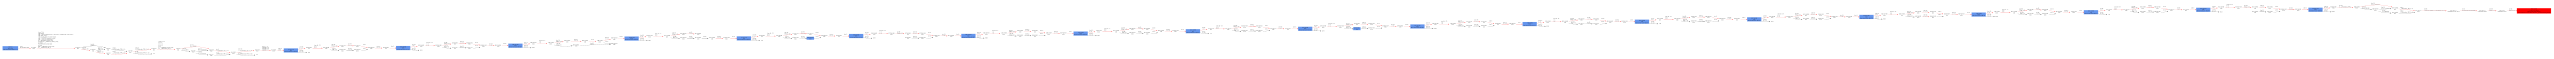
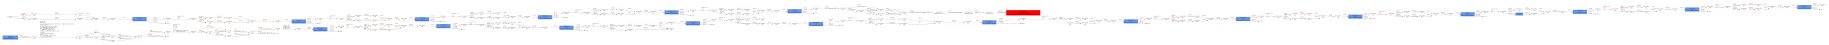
  digraph {
    fontname="IBM Plex Sans"
    rankdir=LR
    node [color=white fontname="IBM Plex Sans" shape=box style=filled]
    edge [color=red fontname="IBM Plex Sans"]
    n1 [fillcolor=cornflowerblue label="0 @ N20\nmain entry\nAbstractionState: ABS0: true\n"]
    n2 [label="44 @ N61\nmain\n"]
    n3 [label="45 @ N24\nmain\n"]
    n4 [label="50 @ N26\nmain\n"]
    n5 [label="47 @ N25\nmain\n"]
    n6 [label="53 @ N28\nmain\n"]
    n7 [label="49 @ N27\nmain\n"]
    n8 [label="54 @ N29\nmain\n"]
    55
    n10 [label="56 @ N35\nmain\n"]
    n11 [label="61 @ N38\nmain\n"]
    n12 [label="57 @ N36\nmain\n"]
    n13 [label="64 @ N39\nmain\n"]
    n14 [label="59 @ N37\nmain\n"]
    n15 [label="65 @ N40\nmain\n"]
    66
    n17 [label="67 @ N43\nmain\n"]
    n18 [fillcolor=cornflowerblue label="5001 @ N44\nmain\nAbstractionState: ABS345\n"]
    n19 [label="5002 @ N45\nmain\n"]
    5003
    n21 [label="5021 @ N48\nmain\n"]
    n22 [label="5023 @ N50\nmain\n"]
    n23 [label="5022 @ N51\nmain\n"]
    n24 [label="5024 @ N52\nmain\n"]
    n25 [label="5026 @ N53\nassert\n"]
    n26 [label="5028 @ N49\nmain\n"]
    n27 [label="5029 @ N54\nmain\n"]
    n28 [fillcolor=cornflowerblue label="5031 @ N44\nmain\nAbstractionState: ABS347\n"]
    n29 [label="5032 @ N45\nmain\n"]
    5033
    n31 [label="5051 @ N48\nmain\n"]
    n32 [label="5053 @ N50\nmain\n"]
    n33 [label="5052 @ N51\nmain\n"]
    n34 [label="5054 @ N52\nmain\n"]
    n35 [label="5056 @ N53\nmain\n"]
    n36 [label="5058 @ N49\nmain\n"]
    n37 [label="5059 @ N54\nmain\n"]
    n38 [fillcolor=cornflowerblue label="5061 @ N44\nmain\nAbstractionState: ABS349\n"]
    n39 [label="5062 @ N45\nmain\n"]
    5063
    n41 [label="5081 @ N48\nmain\n"]
    n42 [label="5083 @ N50\nmain\n"]
    n43 [label="5082 @ N51\nmain\n"]
    n44 [label="5084 @ N52\nmain\n"]
    n45 [label="5086 @ N53\nmain\n"]
    n46 [label="5088 @ N49\nmain\n"]
    n47 [label="5089 @ N54\nmain\n"]
    n48 [fillcolor=cornflowerblue label="5091 @ N44\nmain\nAbstractionState: ABS351\n"]
    n49 [label="5092 @ N45\nmain\n"]
    5093
    n51 [label="5111 @ N48\nmain\n"]
    n52 [label="5113 @ N50\nmain\n"]
    n53 [label="5112 @ N51\nmain\n"]
    n54 [label="5114 @ N52\nmain\n"]
    n55 [label="5116 @ N53\nmain\n"]
    n56 [label="5118 @ N49\nmain\n"]
    n57 [label="5119 @ N54\nmain\n"]
    n58 [fillcolor=cornflowerblue label="5121 @ N44\nmain\nAbstractionState: ABS353\n"]
    n59 [label="5122 @ N45\nmain\n"]
    5123
    n61 [label="5141 @ N48\nmain\n"]
    n62 [label="5143 @ N50\nmain\n"]
    n63 [label="5142 @ N51\nmain\n"]
    n64 [label="5144 @ N52\nmain\n"]
-   n65 [label="5146 @ N53\nmain\n" fillcolor=cornflowerblue]
+   n65 [label="5146 @ N53\nmain\n"]
    n66 [label="5148 @ N49\nmain\n"]
    n67 [label="5149 @ N54\nmain\n"]
    n68 [fillcolor=cornflowerblue label="5151 @ N44\nmain\nAbstractionState: ABS355\n"]
    n69 [label="5152 @ N45\nmain\n"]
    5153
    n71 [label="5171 @ N48\nmain\n"]
    n72 [label="5173 @ N50\nmain\n"]
    n73 [label="5174 @ N52\nmain\n"]
    n74 [label="5172 @ N51\nmain\n"]
    n75 [label="5176 @ N53\nmain\n"]
    n76 [label="5178 @ N49\nmain\n"]
    n77 [label="5179 @ N54\nmain\n"]
    n78 [fillcolor=cornflowerblue label="5181 @ N44\nmain\nAbstractionState: ABS357\n"]
    n79 [label="5182 @ N45\nmain\n"]
    5183
    n81 [label="5201 @ N48\nmain\n"]
    n82 [label="5203 @ N50\nmain\n"]
    n83 [label="5202 @ N51\nmain\n"]
    n84 [label="5204 @ N52\nmain\n"]
    n85 [label="5206 @ N53\nmain\n"]
    n86 [label="5208 @ N49\nmain\n"]
    n87 [label="5209 @ N54\nmain\n"]
    n88 [fillcolor=cornflowerblue label="5211 @ N44\nmain\nAbstractionState: ABS359\n"]
    n89 [label="5212 @ N45\nmain\n"]
    5213
    n91 [label="5231 @ N48\nmain\n"]
    n92 [label="5233 @ N50\nmain\n"]
    n93 [label="5232 @ N51\nmain\n"]
    n94 [label="5234 @ N52\nmain\n"]
    n95 [label="5236 @ N53\nmain\n"]
    n96 [label="5238 @ N49\nmain\n"]
    n97 [label="5239 @ N54\nmain\n"]
    n98 [fillcolor=cornflowerblue label="5241 @ N44\nmain\nAbstractionState: ABS361\n"]
    n99 [label="5242 @ N45\nmain\n"]
    5243
    n101 [label="5261 @ N48\nmain\n"]
    n102 [label="5263 @ N50\nmain\n"]
    n103 [label="5262 @ N51\nmain\n"]
    n104 [label="5264 @ N52\nmain\n"]
    n105 [label="5266 @ N53\nmain\n"]
    n106 [label="5268 @ N49\nmain\n"]
    n107 [label="5269 @ N54\nmain\n"]
    n108 [fillcolor=cornflowerblue label="5271 @ N44\nmain\nAbstractionState: ABS363\n"]
    n109 [label="5272 @ N45\nmain\n"]
    5273
    n111 [label="5291 @ N48\nmain\n"]
    n112 [label="5293 @ N50\nmain\n"]
    n113 [fillcolor=cornflowerblue label="5292 @ N51\nmain\n"]
    n114 [label="5294 @ N52\nmain\n"]
    n115 [label="5296 @ N53\nmain\n"]
    n116 [label="5298 @ N49\nmain\n"]
    n117 [label="5299 @ N54\nmain\n"]
    n118 [fillcolor=cornflowerblue label="5301 @ N44\nmain\nAbstractionState: ABS365\n"]
    n119 [label="5302 @ N45\nmain\n"]
    5303
    n121 [label="5321 @ N48\nmain\n"]
    n122 [label="5323 @ N50\nmain\n"]
    n123 [label="5322 @ N51\nmain\n"]
    n124 [label="5324 @ N52\nmain\n"]
    n125 [label="5326 @ N53\nmain\n"]
    n126 [label="5328 @ N49\nmain\n"]
    n127 [label="5329 @ N54\nmain\n"]
    n128 [fillcolor=cornflowerblue label="5331 @ N44\nmain\nAbstractionState: ABS367\n"]
    n129 [label="5332 @ N45\nmain\n"]
    5333
    n131 [label="5351 @ N48\nmain\n"]
    n132 [label="5353 @ N50\nmain\n"]
    n133 [label="5352 @ N51\nmain\n"]
    n134 [label="5354 @ N52\nmain\n"]
    n135 [label="5356 @ N53\nmain\n"]
    n136 [label="5358 @ N49\nmain\n"]
    n137 [label="5359 @ N54\nmain\n"]
    n138 [fillcolor=cornflowerblue label="5361 @ N44\nmain\nAbstractionState: ABS369\n"]
    n139 [label="5362 @ N45\nmain\n"]
    5363
    n141 [label="5381 @ N48\nmain\n"]
    n142 [label="5383 @ N50\nmain\n"]
    n143 [label="5382 @ N51\nmain\n"]
    n144 [label="5384 @ N52\nmain\n"]
    n145 [label="5386 @ N53\nmain\n"]
    n146 [label="5388 @ N49\nmain\n"]
    n147 [label="5389 @ N54\nmain\n"]
    n148 [fillcolor=cornflowerblue label="5391 @ N44\nmain\nAbstractionState: ABS371\n"]
    n149 [label="5392 @ N45\nmain\n"]
    5393
    n151 [label="5411 @ N48\nmain\n"]
    n152 [label="5413 @ N50\nmain\n"]
    n153 [label="5412 @ N51\nmain\n"]
    n154 [label="5414 @ N52\nmain\n"]
    n155 [label="5416 @ N53\nmain\n"]
    n156 [label="5418 @ N49\nmain\n"]
    n157 [label="5419 @ N54\nmain\n"]
    n158 [fillcolor=cornflowerblue label="5421 @ N44\nmain\nAbstractionState: ABS373\n"]
    n159 [label="5422 @ N45\nmain\n"]
    5423
    n161 [label="5441 @ N48\nmain\n"]
    n162 [label="5443 @ N50\nmain\n"]
    n163 [label="5442 @ N51\nmain\n"]
    n164 [label="5444 @ N52\nmain\n"]
    n165 [label="5446 @ N53\nmain\n"]
    n166 [label="5448 @ N49\nmain\n"]
    n167 [label="5449 @ N54\nmain\n"]
    n168 [fillcolor=cornflowerblue label="5451 @ N44\nmain\nAbstractionState: ABS375\n"]
    n169 [label="5452 @ N45\nmain\n"]
    5453
    n171 [label="5471 @ N48\nmain\n"]
    n172 [label="5473 @ N50\nmain\n"]
    n173 [label="5472 @ N51\nmain\n"]
    n174 [label="5474 @ N52\nmain\n"]
    n175 [label="5476 @ N53\nmain\n"]
    n176 [label="5478 @ N49\nmain\n"]
    n177 [label="5479 @ N54\nmain\n"]
    n178 [fillcolor=cornflowerblue label="5481 @ N44\nmain\nAbstractionState: ABS377\n"]
    n179 [label="5482 @ N45\nmain\n"]
    5483
    n181 [label="5501 @ N48\nmain\n"]
    n182 [label="5503 @ N50\nmain\n"]
    n183 [label="5502 @ N51\nmain\n"]
    n184 [label="5504 @ N52\nmain\n"]
    n185 [label="5506 @ N53\nmain\n"]
    n186 [label="5508 @ N49\nmain\n"]
    n187 [label="5509 @ N54\nmain\n"]
    n188 [fillcolor=cornflowerblue label="5511 @ N44\nmain\nAbstractionState: ABS379\n"]
    n189 [label="5512 @ N45\nmain\n"]
    5513
    n191 [label="5531 @ N48\nmain\n"]
    n192 [label="5533 @ N50\nmain\n"]
    n193 [label="5532 @ N51\nmain\n"]
    n194 [label="5534 @ N52\nmain\n"]
    n195 [label="5536 @ N53\nmain\n"]
    n196 [label="5538 @ N49\nmain\n"]
    n197 [label="5539 @ N54\nmain\n"]
    n198 [fillcolor=cornflowerblue label="5541 @ N44\nmain\nAbstractionState: ABS381\n"]
    n199 [label="5543 @ N46\nmain\n"]
    5542
    n201 [label="5544 @ N55\nmain\n"]
    n202 [label="5549 @ N58\nmain\n"]
    n203 [label="5545 @ N56\nmain\n"]
    n204 [label="5552 @ N59\nmain\n"]
    n205 [label="5547 @ N57\nmain\n"]
    n206 [label="5553 @ N11\n__VERIFIER_assert entry\n"]
    n207 [label="5554 @ N12\n__VERIFIER_assert\n"]
    n208 [label="5555 @ N14\n__VERIFIER_assert\n"]
    n209 [fillcolor=red label="5558 @ N15\n__VERIFIER_assert\nAbstractionState: ABS382\n AutomatonState: ErrorLabelAutomaton: _predefinedState_ERROR\n"]
    n1 -> n2 [label="Line 0: \lINIT GLOBAL VARS\l"]
    n2 -> n3 [label="Lines 7 - 26: \lvoid abort();\lvoid __assert_fail(const char *, const char *, unsigned int, const char *);\lvoid reach_error();\lvoid assume_abort_if_not(int cond);\lvoid __VERIFIER_assert(int cond);\lvoid __VERIFIER_assume(int);\lint __VERIFIER_nondet_int();\lunsigned int __VERIFIER_nondet_uint();\lint main();\lFunction start dummy edge\lint flag;\lflag = __VERIFIER_nondet_int();\lint __CPAchecker_TMP_0;\l"]
    n3 -> n4 [label="Line 26: \l[flag == 0]\l" color=""]
    n3 -> n5 [label="Line 26: \l[!(flag == 0)]\l"]
    n4 -> n6 [label="Line 0: \l__CPAchecker_TMP_0 = 1;\l" color=""]
    n5 -> n4 [label="Line 26: \l[flag == 1]\l" color=""]
    n5 -> n7 [label="Line 26: \l[!(flag == 1)]\l"]
    n6 -> n8 [label="Line 26: \l[__CPAchecker_TMP_0 != 0]\l"]
    n6 -> 55 [label="Line 26: \l[!(__CPAchecker_TMP_0 != 0)]\l" color=""]
    n7 -> n6 [label="Line 0: \l__CPAchecker_TMP_0 = 0;\l"]
    n8 -> n10 [label="Lines 27 - 31: \lint i = 0;\lint x = 0;\lint y = 0;\lint n;\ln = __VERIFIER_nondet_int();\lint __CPAchecker_TMP_1;\l"]
    n10 -> n11 [label="Line 31: \l[!(n >= 1000)]\l"]
    n10 -> n12 [label="Line 31: \l[n >= 1000]\l" color=""]
    n11 -> n13 [label="Line 0: \l__CPAchecker_TMP_1 = 0;\l"]
    n12 -> n11 [label="Line 31: \l[!(n <= 1000000)]\l" color=""]
    n12 -> n14 [label="Line 31: \l[n <= 1000000]\l" color=""]
    n13 -> n15 [label="Line 31: \l[__CPAchecker_TMP_1 != 0]\l"]
    n13 -> 66 [label="Line 31: \l[!(__CPAchecker_TMP_1 != 0)]\l" color=""]
    n14 -> n13 [label="Line 0: \l__CPAchecker_TMP_1 = 1;\l" color=""]
    n15 -> n17 [label="Lines 33 - 33: \lunsigned int a;\lunsigned int b;\lunsigned int r;\l"]
    n17 -> n18 [label="Line 35: \lwhile\l"]
    n18 -> n19 [label="Line 35: \l[i < n]\l"]
    n18 -> 5003 [label="Line 35: \l[!(i < n)]\l" color=""]
    n19 -> n21 [label="Lines 36 - 37: \lx = x;\ly = y;\l"]
    n21 -> n22 [label="Line 38: \l[!(flag == 0)]\l"]
    n21 -> n23 [label="Line 38: \l[flag == 0]\l" color=""]
    n22 -> n24 [label="Line 39: \lx = x + 3;\l"]
    n23 -> n25 [label="Line 41: \ly = y + 2;\l" color=""]
    n24 -> n26 [label="Line 0: \l\l"]
    n25 -> n26 [label="Line 0: \l\l" color=""]
    n26 -> n27 [label="Line 43: \li = i + 1;\l"]
    n27 -> n28 [label="Line 0: \l\l"]
    n28 -> n29 [label="Line 35: \l[i < n]\l"]
    n28 -> 5033 [label="Line 35: \l[!(i < n)]\l" color=""]
    n29 -> n31 [label="Lines 36 - 37: \lx = x;\ly = y;\l"]
    n31 -> n32 [label="Line 38: \l[!(flag == 0)]\l"]
    n31 -> n33 [label="Line 38: \l[flag == 0]\l" color=""]
    n32 -> n34 [label="Line 39: \lx = x + 3;\l"]
    n33 -> n35 [label="Line 41: \ly = y + 2;\l" color=""]
    n34 -> n36 [label="Line 0: \l\l"]
    n35 -> n36 [label="Line 0: \l\l" color=""]
    n36 -> n37 [label="Line 43: \li = i + 1;\l"]
    n37 -> n38 [label="Line 0: \l\l"]
    n38 -> n39 [label="Line 35: \l[i < n]\l"]
    n38 -> 5063 [label="Line 35: \l[!(i < n)]\l" color=""]
    n39 -> n41 [label="Lines 36 - 37: \lx = x;\ly = y;\l"]
    n41 -> n42 [label="Line 38: \l[!(flag == 0)]\l"]
    n41 -> n43 [label="Line 38: \l[flag == 0]\l" color=""]
    n42 -> n44 [label="Line 39: \lx = x + 3;\l"]
    n43 -> n45 [label="Line 41: \ly = y + 2;\l" color=""]
    n44 -> n46 [label="Line 0: \l\l"]
    n46 -> n45 [label="Line 0: \l\l" color=""]
    n46 -> n47 [label="Line 43: \li = i + 1;\l"]
    n47 -> n48 [label="Line 0: \l\l"]
    n48 -> n49 [label="Line 35: \l[i < n]\l"]
    n48 -> 5093 [label="Line 35: \l[!(i < n)]\l" color=""]
    n49 -> n51 [label="Lines 36 - 37: \lx = x;\ly = y;\l"]
    n51 -> n52 [label="Line 38: \l[!(flag == 0)]\l"]
    n51 -> n53 [label="Line 38: \l[flag == 0]\l" color=""]
    n52 -> n54 [label="Line 39: \lx = x + 3;\l"]
    n53 -> n55 [label="Line 41: \ly = y + 2;\l" color=""]
    n55 -> n56 [label="Line 0: \l\l" color=""]
    n56 -> n57 [label="Line 43: \li = i + 1;\l"]
    n57 -> n58 [label="Line 0: \l\l"]
    n58 -> n59 [label="Line 35: \l[i < n]\l"]
    n58 -> 5123 [label="Line 35: \l[!(i < n)]\l" color=""]
    n59 -> n61 [label="Lines 36 - 37: \lx = x;\ly = y;\l"]
    n61 -> n62 [label="Line 38: \l[!(flag == 0)]\l"]
    n61 -> n63 [label="Line 38: \l[flag == 0]\l" color=""]
    n62 -> n64 [label="Line 39: \lx = x + 3;\l"]
    n63 -> n65 [label="Line 41: \ly = y + 2;\l" color=""]
    n64 -> n66 [label="Line 0: \l\l"]
    n65 -> n66 [label="Line 0: \l\l" color=""]
    n66 -> n67 [label="Line 43: \li = i + 1;\l"]
    n67 -> n68 [label="Line 0: \l\l"]
    n68 -> n69 [label="Line 35: \l[i < n]\l"]
    n68 -> 5153 [label="Line 35: \l[!(i < n)]\l" color=""]
    n69 -> n71 [label="Lines 36 - 37: \lx = x;\ly = y;\l"]
    n71 -> n72 [label="Line 38: \l[!(flag == 0)]\l"]
    n72 -> n73 [label="Line 39: \lx = x + 3;\l"]
    n73 -> n76 [label="Line 0: \l\l"]
    n74 -> n75 [label="Line 41: \ly = y + 2;\l" color=""]
    n75 -> n76 [label="Line 0: \l\l" color=""]
    n76 -> n77 [label="Line 43: \li = i + 1;\l"]
    n77 -> n78 [label="Line 0: \l\l"]
    n78 -> n79 [label="Line 35: \l[i < n]\l"]
    n78 -> 5183 [label="Line 35: \l[!(i < n)]\l" color=""]
    n79 -> n81 [label="Lines 36 - 37: \lx = x;\ly = y;\l"]
    n81 -> n82 [label="Line 38: \l[!(flag == 0)]\l"]
    n81 -> n83 [label="Line 38: \l[flag == 0]\l" color=""]
    n82 -> n84 [label="Line 39: \lx = x + 3;\l"]
    n83 -> n85 [label="Line 41: \ly = y + 2;\l" color=""]
    n84 -> n86 [label="Line 0: \l\l"]
    n85 -> n86 [label="Line 0: \l\l" color=""]
    n86 -> n87 [label="Line 43: \li = i + 1;\l"]
    n87 -> n88 [label="Line 0: \l\l"]
    n88 -> n89 [label="Line 35: \l[i < n]\l"]
    n88 -> 5213 [label="Line 35: \l[!(i < n)]\l" color=""]
    n89 -> n91 [label="Lines 36 - 37: \lx = x;\ly = y;\l"]
    n91 -> n92 [label="Line 38: \l[!(flag == 0)]\l"]
    n91 -> n93 [label="Line 38: \l[flag == 0]\l" color=""]
    n92 -> n94 [label="Line 39: \lx = x + 3;\l"]
    n93 -> n95 [label="Line 41: \ly = y + 2;\l" color=""]
    n94 -> n96 [label="Line 0: \l\l"]
    n95 -> n96 [label="Line 0: \l\l" color=""]
    n96 -> n97 [label="Line 43: \li = i + 1;\l"]
    n97 -> n98 [label="Line 0: \l\l"]
    n98 -> n99 [label="Line 35: \l[i < n]\l"]
    n98 -> 5243 [label="Line 35: \l[!(i < n)]\l" color=""]
    n99 -> n101 [label="Lines 36 - 37: \lx = x;\ly = y;\l"]
    n101 -> n102 [label="Line 38: \l[!(flag == 0)]\l"]
    n101 -> n103 [label="Line 38: \l[flag == 0]\l" color=""]
    n102 -> n104 [label="Line 39: \lx = x + 3;\l"]
    n103 -> n105 [label="Line 41: \ly = y + 2;\l" color=""]
    n104 -> n106 [label="Line 0: \l\l"]
    n105 -> n106 [label="Line 0: \l\l" color=""]
    n106 -> n107 [label="Line 43: \li = i + 1;\l"]
    n107 -> n108 [label="Line 0: \l\l"]
    n108 -> n109 [label="Line 35: \l[i < n]\l"]
    n108 -> 5273 [label="Line 35: \l[!(i < n)]\l" color=""]
    n109 -> n111 [label="Lines 36 - 37: \lx = x;\ly = y;\l"]
    n111 -> n112 [label="Line 38: \l[!(flag == 0)]\l"]
    n111 -> n113 [label="Line 38: \l[flag == 0]\l" color=""]
    n112 -> n114 [label="Line 39: \lx = x + 3;\l"]
    n113 -> n115 [label="Line 41: \ly = y + 2;\l" color=""]
    n114 -> n116 [label="Line 0: \l\l"]
    n115 -> n116 [label="Line 0: \l\l" color=""]
    n116 -> n117 [label="Line 43: \li = i + 1;\l"]
    n117 -> n118 [label="Line 0: \l\l"]
    n118 -> n119 [label="Line 35: \l[i < n]\l"]
    n118 -> 5303 [label="Line 35: \l[!(i < n)]\l" color=""]
    n119 -> n121 [label="Lines 36 - 37: \lx = x;\ly = y;\l"]
    n121 -> n122 [label="Line 38: \l[!(flag == 0)]\l"]
    n121 -> n123 [label="Line 38: \l[flag == 0]\l" color=""]
    n122 -> n124 [label="Line 39: \lx = x + 3;\l"]
    n123 -> n125 [label="Line 41: \ly = y + 2;\l" color=""]
    n124 -> n126 [label="Line 0: \l\l"]
    n125 -> n126 [label="Line 0: \l\l" color=""]
    n126 -> n127 [label="Line 43: \li = i + 1;\l"]
    n127 -> n128 [label="Line 0: \l\l"]
    n128 -> n129 [label="Line 35: \l[i < n]\l"]
    n128 -> 5333 [label="Line 35: \l[!(i < n)]\l" color=""]
    n129 -> n131 [label="Lines 36 - 37: \lx = x;\ly = y;\l"]
    n131 -> n132 [label="Line 38: \l[!(flag == 0)]\l"]
    n131 -> n133 [label="Line 38: \l[flag == 0]\l" color=""]
    n132 -> n134 [label="Line 39: \lx = x + 3;\l"]
    n133 -> n135 [label="Line 41: \ly = y + 2;\l" color=""]
    n134 -> n136 [label="Line 0: \l\l"]
    n135 -> n136 [label="Line 0: \l\l" color=""]
    n136 -> n137 [label="Line 43: \li = i + 1;\l"]
    n137 -> n138 [label="Line 0: \l\l"]
    n138 -> n139 [label="Line 35: \l[i < n]\l"]
    n138 -> 5363 [label="Line 35: \l[!(i < n)]\l" color=""]
-   n139 -> n141 [label="Lines 36 - 37: \lx = x;\ly = y;\l"]
    n141 -> n142 [label="Line 38: \l[!(flag == 0)]\l"]
    n141 -> n143 [label="Line 38: \l[flag == 0]\l" color=""]
    n142 -> n144 [label="Line 39: \lx = x + 3;\l"]
    n143 -> n145 [label="Line 41: \ly = y + 2;\l" color=""]
    n144 -> n146 [label="Line 0: \l\l"]
    n145 -> n146 [label="Line 0: \l\l" color=""]
    n146 -> n147 [label="Line 43: \li = i + 1;\l"]
    n147 -> n148 [label="Line 0: \l\l"]
    n148 -> n149 [label="Line 35: \l[i < n]\l"]
    n148 -> 5393 [label="Line 35: \l[!(i < n)]\l" color=""]
    n149 -> n151 [label="Lines 36 - 37: \lx = x;\ly = y;\l"]
    n151 -> n152 [label="Line 38: \l[!(flag == 0)]\l"]
    n151 -> n153 [label="Line 38: \l[flag == 0]\l" color=""]
    n152 -> n154 [label="Line 39: \lx = x + 3;\l"]
    n153 -> n155 [label="Line 41: \ly = y + 2;\l" color=""]
    n154 -> n156 [label="Line 0: \l\l"]
    n155 -> n156 [label="Line 0: \l\l" color=""]
    n156 -> n157 [label="Line 43: \li = i + 1;\l"]
    n157 -> n158 [label="Line 0: \l\l"]
    n158 -> n159 [label="Line 35: \l[i < n]\l"]
    n158 -> 5423 [label="Line 35: \l[!(i < n)]\l" color=""]
    n159 -> n161 [label="Lines 36 - 37: \lx = x;\ly = y;\l"]
    n161 -> n162 [label="Line 38: \l[!(flag == 0)]\l"]
    n161 -> n163 [label="Line 38: \l[flag == 0]\l" color=""]
    n162 -> n164 [label="Line 39: \lx = x + 3;\l"]
    n163 -> n165 [label="Line 41: \ly = y + 2;\l"]
    n164 -> n166 [label="Line 0: \l\l"]
    n165 -> n166 [label="Line 0: \l\l" color=""]
    n166 -> n167 [label="Line 43: \li = i + 1;\l"]
    n167 -> n168 [label="Line 0: \l\l"]
    n168 -> n169 [label="Line 35: \l[i < n]\l"]
    n168 -> 5453 [label="Line 35: \l[!(i < n)]\l" color=""]
    n169 -> n171 [label="Lines 36 - 37: \lx = x;\ly = y;\l"]
    n171 -> n172 [label="Line 38: \l[!(flag == 0)]\l"]
    n171 -> n173 [label="Line 38: \l[flag == 0]\l" color=""]
    n172 -> n174 [label="Line 39: \lx = x + 3;\l"]
    n173 -> n175 [label="Line 41: \ly = y + 2;\l" color=""]
    n174 -> n176 [label="Line 0: \l\l"]
    n175 -> n176 [label="Line 0: \l\l" color=""]
    n176 -> n177 [label="Line 43: \li = i + 1;\l"]
    n177 -> n178 [label="Line 0: \l\l"]
    n178 -> n179 [label="Line 35: \l[i < n]\l"]
    n178 -> 5483 [label="Line 35: \l[!(i < n)]\l" color=""]
    n179 -> n181 [label="Lines 36 - 37: \lx = x;\ly = y;\l"]
    n181 -> n182 [label="Line 38: \l[!(flag == 0)]\l"]
    n181 -> n183 [label="Line 38: \l[flag == 0]\l" color=""]
    n182 -> n184 [label="Line 39: \lx = x + 3;\l"]
    n183 -> n185 [label="Line 41: \ly = y + 2;\l" color=""]
    n184 -> n186 [label="Line 0: \l\l"]
    n185 -> n186 [label="Line 0: \l\l" color=""]
    n186 -> n187 [label="Line 43: \li = i + 1;\l"]
    n187 -> n188 [label="Line 0: \l\l"]
    n188 -> n189 [label="Line 35: \l[i < n]\l"]
    n188 -> 5513 [label="Line 35: \l[!(i < n)]\l" color=""]
    n189 -> n191 [label="Lines 36 - 37: \lx = x;\ly = y;\l"]
    n191 -> n192 [label="Line 38: \l[!(flag == 0)]\l"]
+   n191 -> n193 [label="Line 38: \l[flag == 0]\l" color=""]
    n192 -> n194 [label="Line 39: \lx = x + 3;\l"]
    n193 -> n195 [label="Line 41: \ly = y + 2;\l" color=""]
    n194 -> n196 [label="Line 0: \l\l"]
    n195 -> n196 [label="Line 0: \l\l" color=""]
    n196 -> n197 [label="Line 43: \li = i + 1;\l"]
    n197 -> n198 [label="Line 0: \l\l"]
    n198 -> n199 [label="Line 35: \l[!(i < n)]\l"]
    n198 -> 5542 [label="Line 35: \l[i < n]\l" color=""]
    n199 -> n201 [label="Line 45: \lint __CPAchecker_TMP_2;\l"]
    n201 -> n202 [label="Line 45: \l[!(x <= 3000003)]\l"]
    n201 -> n203 [label="Line 45: \l[x <= 3000003]\l" color=""]
    n202 -> n204 [label="Line 0: \l__CPAchecker_TMP_2 = 0;\l"]
    n203 -> n202 [label="Line 45: \l[!(y <= 2000002)]\l" color=""]
    n203 -> n205 [label="Line 45: \l[y <= 2000002]\l" color=""]
    n204 -> n206 [label="Line 45: \l__VERIFIER_assert(__CPAchecker_TMP_2)\l"]
    n205 -> n204 [label="Line 0: \l__CPAchecker_TMP_2 = 1;\l" color=""]
    n206 -> n207 [label="Line 0: \lFunction start dummy edge\l"]
    n207 -> n208 [label="Line 15: \l[cond == 0]\l"]
    n208 -> n209 [label="Line 16: \lLabel: ERROR\l"]
  }
